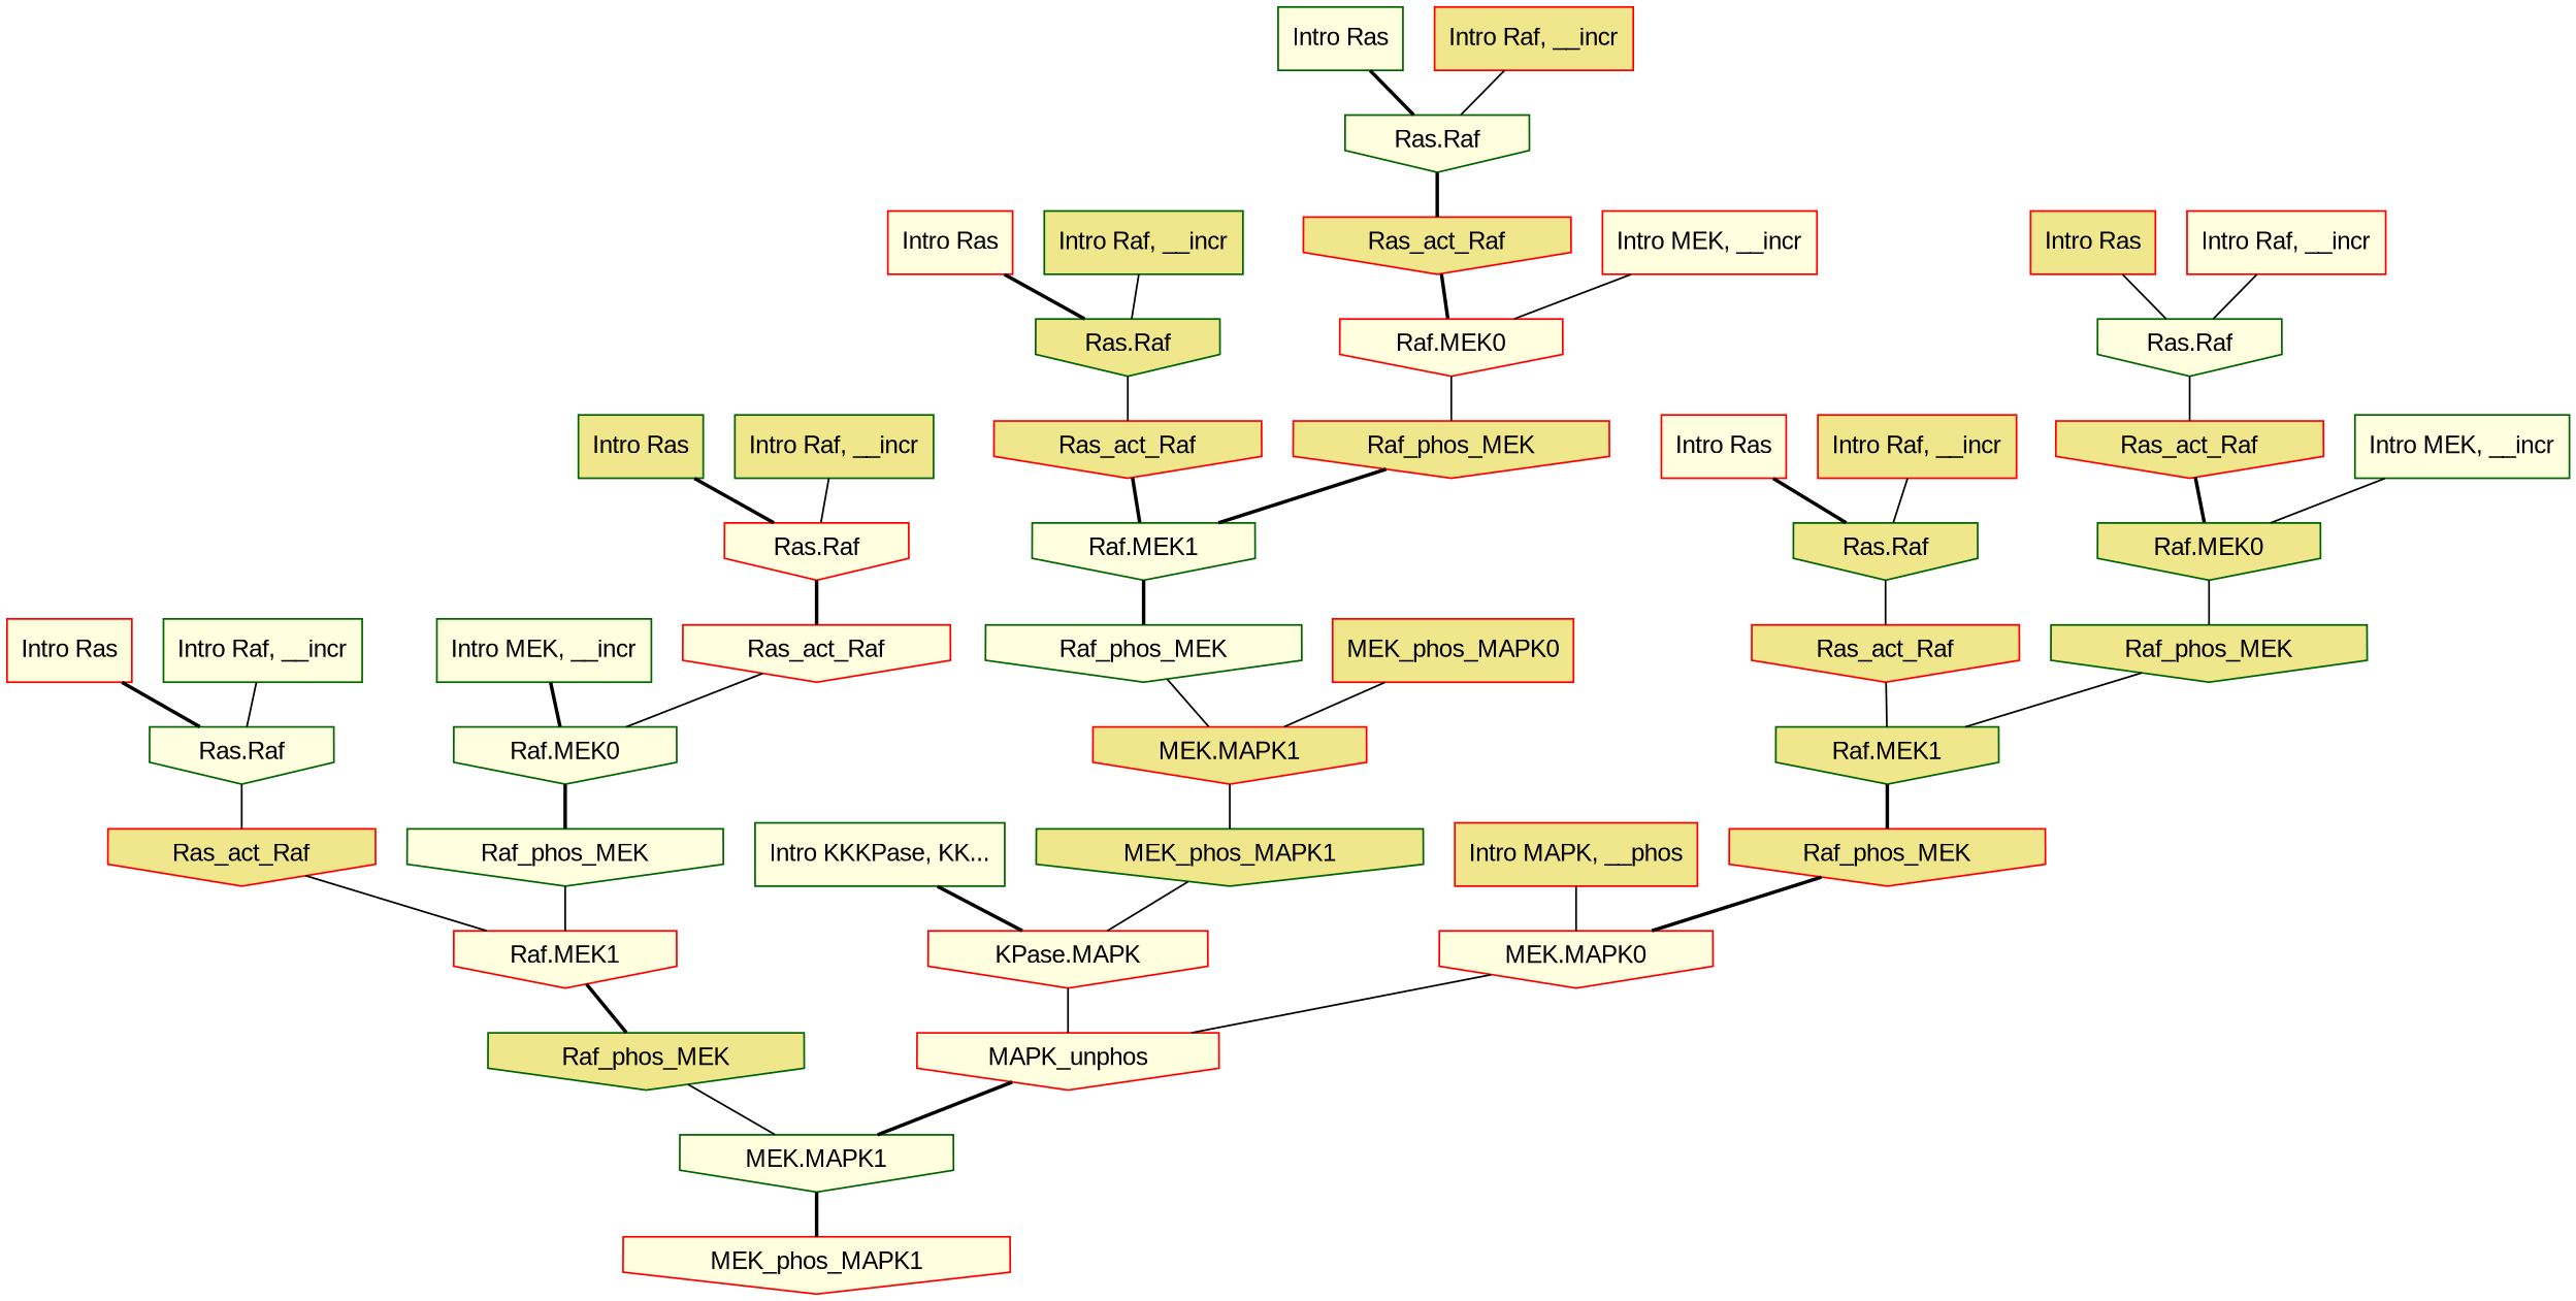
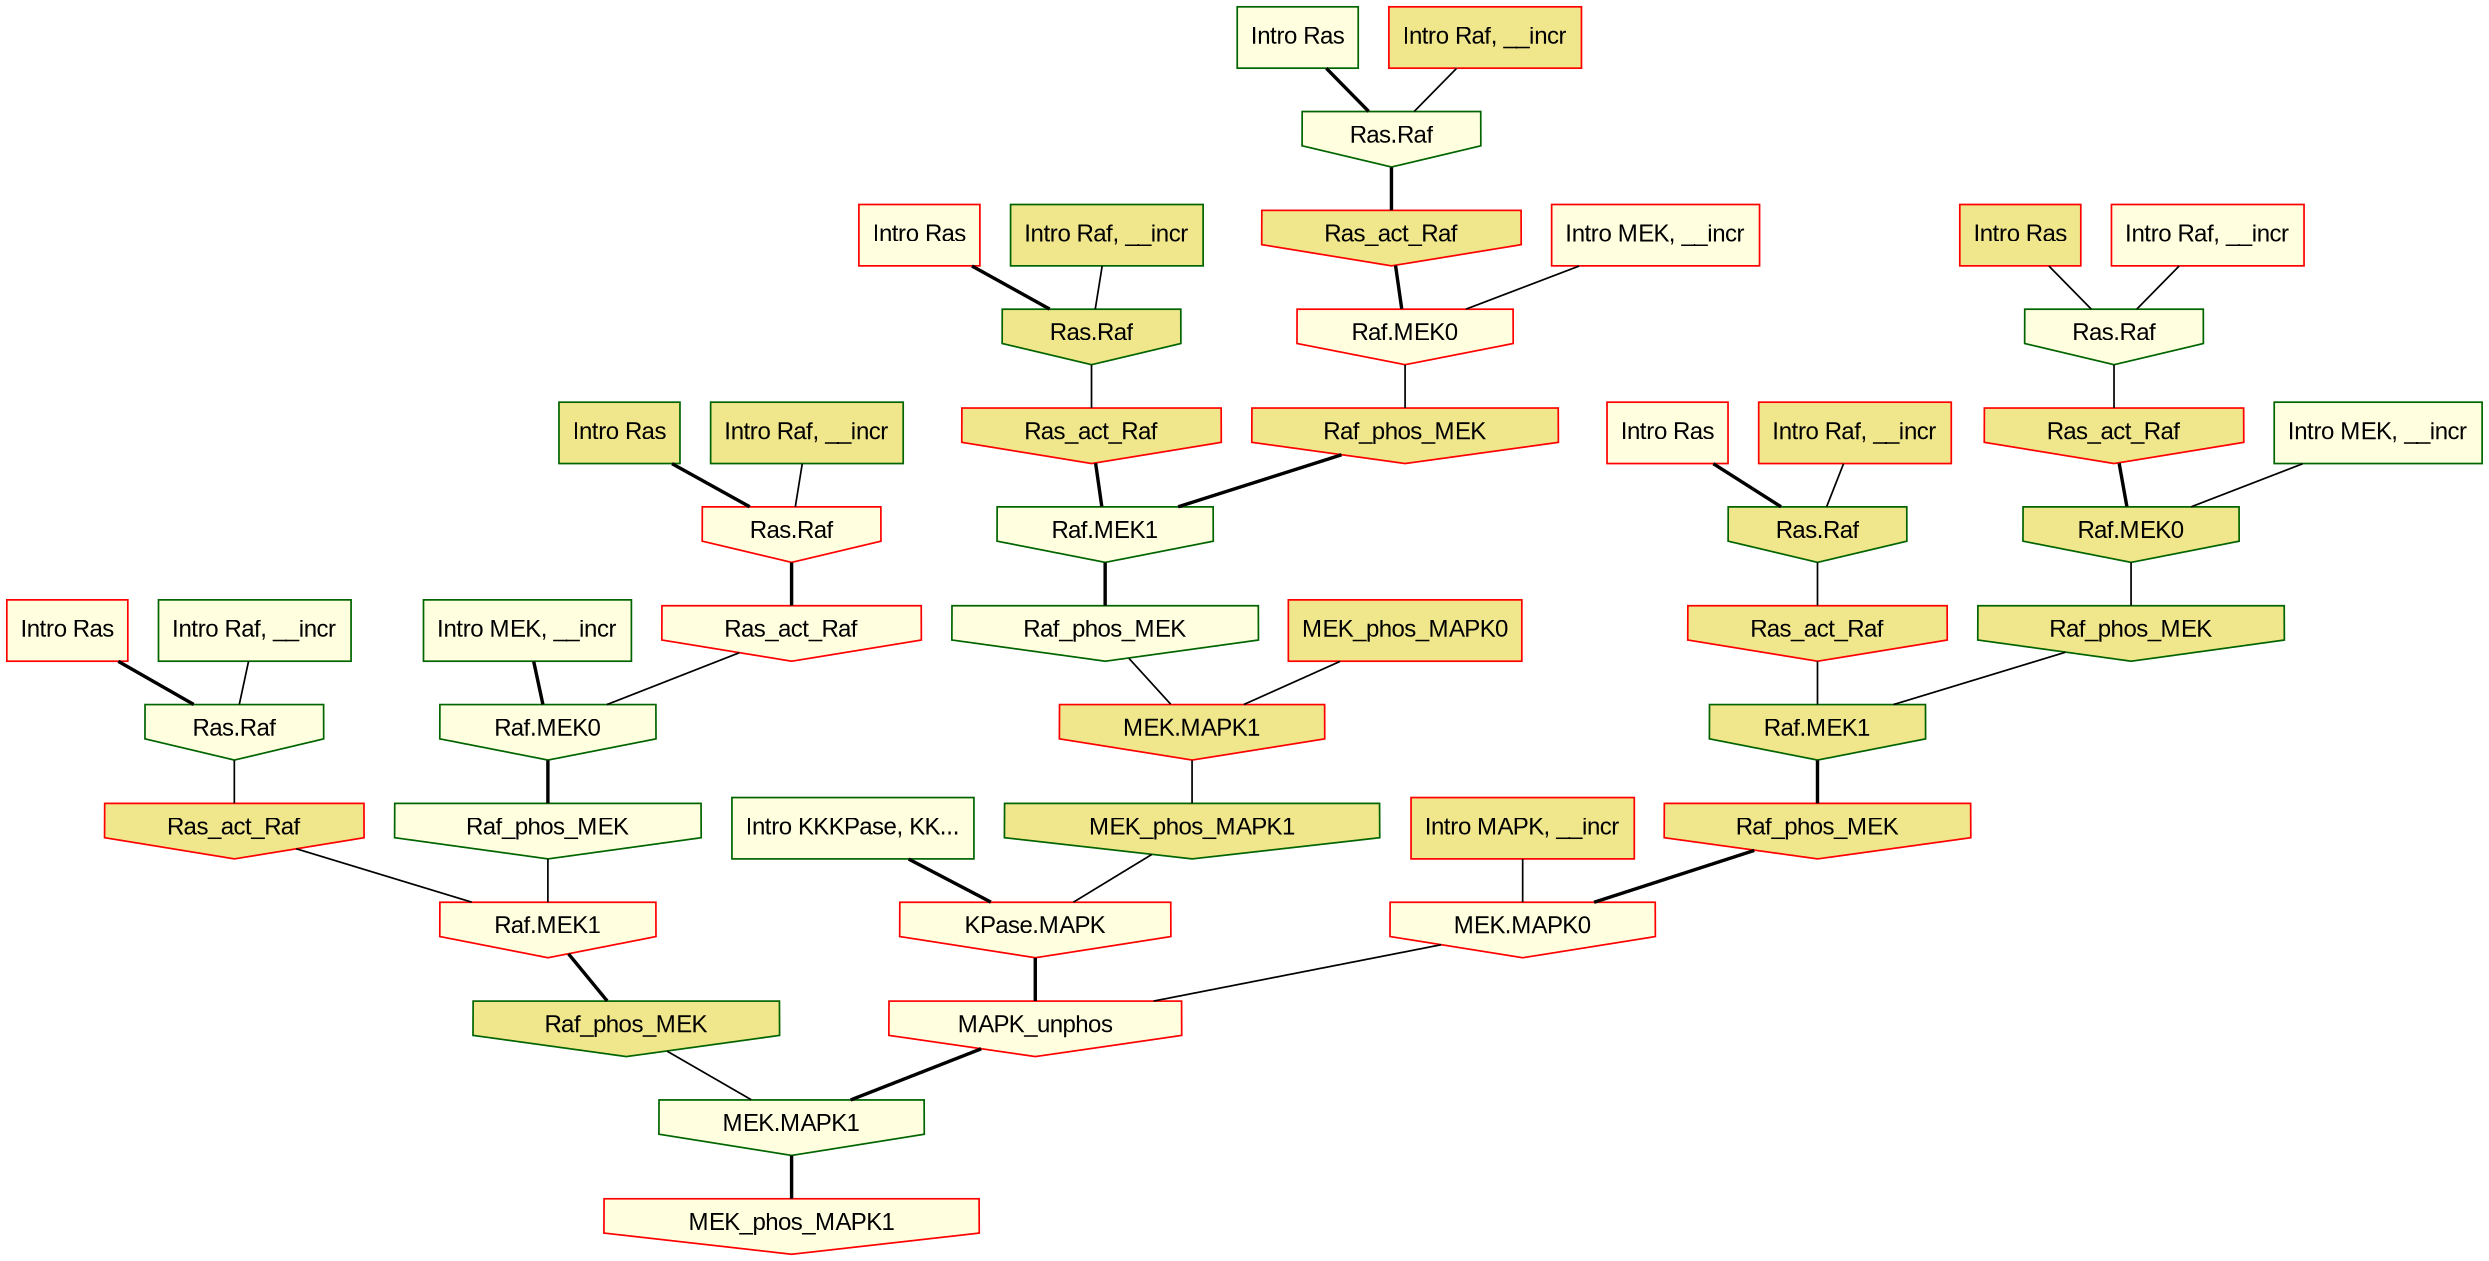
  digraph {
    fontname="Liberation Sans"
    rankdir=TB
    ranksep=0.30
    node [color=red fillcolor=lightyellow fontname="Liberation Sans" shape=invhouse style=filled]
    edge [color="0.000 0.000 0.000" dir=none fontname="Liberation Sans" style=solid]
    n1 [label="Intro Ras" shape=rectangle]
    n2 [color=darkgreen fillcolor=khaki label="Ras.Raf"]
    n3 [fillcolor=khaki label=Ras_act_Raf]
    n4 [label="Intro Ras" shape=rectangle]
    n5 [color=darkgreen label="Ras.Raf"]
    n6 [fillcolor=khaki label=Ras_act_Raf]
    n7 [label="Intro Ras" shape=rectangle]
    n8 [color=darkgreen fillcolor=khaki label="Ras.Raf"]
    n9 [fillcolor=khaki label=Ras_act_Raf]
    n10 [fillcolor=khaki label="Intro Ras" shape=rectangle]
    n11 [color=darkgreen label="Ras.Raf"]
    n12 [fillcolor=khaki label=Ras_act_Raf]
    n13 [color=darkgreen label="Intro Ras" shape=rectangle]
    n14 [color=darkgreen label="Ras.Raf"]
    n15 [fillcolor=khaki label=Ras_act_Raf]
    n16 [color=darkgreen fillcolor=khaki label="Intro Ras" shape=rectangle]
    n17 [label="Ras.Raf"]
    n18 [label=Ras_act_Raf]
    n19 [fillcolor=khaki label="Intro Raf, __incr" shape=rectangle]
    n20 [fillcolor=khaki label="Intro Raf, __incr" shape=rectangle]
    n21 [color=darkgreen fillcolor=khaki label="Intro Raf, __incr" shape=rectangle]
    n22 [color=darkgreen fillcolor=khaki label="Intro Raf, __incr" shape=rectangle]
    n23 [color=darkgreen label="Intro Raf, __incr" shape=rectangle]
    n24 [label="Intro Raf, __incr" shape=rectangle]
    n25 [color=darkgreen label="Intro MEK, __incr" shape=rectangle]
    n26 [color=darkgreen label="Raf.MEK0"]
    n27 [color=darkgreen label=Raf_phos_MEK]
    n28 [label="Intro MEK, __incr" shape=rectangle]
    n29 [label="Raf.MEK0"]
    n30 [fillcolor=khaki label=Raf_phos_MEK]
    n31 [color=darkgreen label="Intro MEK, __incr" shape=rectangle]
    n32 [color=darkgreen fillcolor=khaki label="Raf.MEK0"]
    n33 [color=darkgreen fillcolor=khaki label=Raf_phos_MEK]
-   n34 [fillcolor=khaki label="Intro MAPK, __phos" shape=rectangle]
+   n34 [fillcolor=khaki label="Intro MAPK, __incr" shape=rectangle]
    n35 [label="MEK.MAPK0"]
    n36 [label=MAPK_unphos]
    n37 [color=darkgreen label="Intro KKKPase, KK..." shape=rectangle]
    n38 [label="KPase.MAPK"]
    n39 [color=darkgreen label="Raf.MEK1"]
    n40 [color=darkgreen label=Raf_phos_MEK]
    n41 [label="Raf.MEK1"]
    n42 [color=darkgreen fillcolor=khaki label="Raf.MEK1"]
    n43 [fillcolor=khaki label=Raf_phos_MEK]
    n44 [color=darkgreen fillcolor=khaki label=Raf_phos_MEK]
    n45 [fillcolor=khaki label="MEK.MAPK1"]
    n46 [color=darkgreen fillcolor=khaki label=MEK_phos_MAPK1]
    n47 [fillcolor=khaki label=MEK_phos_MAPK0 shape=box]
    n48 [color=darkgreen label="MEK.MAPK1"]
    n49 [label=MEK_phos_MAPK1]
    n1 -> n2 [style=bold]
    n2 -> n3
    n3 -> n42
    n4 -> n5 [style=bold]
    n5 -> n6
    n6 -> n41
    n7 -> n8 [style=bold]
    n8 -> n9
    n9 -> n39 [style=bold]
    n10 -> n11
    n11 -> n12
    n12 -> n32 [style=bold]
    n13 -> n14 [style=bold]
    n14 -> n15 [style=bold]
    n15 -> n29 [style=bold]
    n16 -> n17 [style=bold]
    n17 -> n18 [style=bold]
    n18 -> n26
    n19 -> n2
    n20 -> n14
    n21 -> n8
    n22 -> n17
    n23 -> n5
    n24 -> n11
    n25 -> n26 [style=bold]
    n26 -> n27 [style=bold]
    n27 -> n41
    n28 -> n29
    n29 -> n30
    n30 -> n39 [style=bold]
    n31 -> n32
    n32 -> n33
    n33 -> n42
    n34 -> n35
    n35 -> n36
    n36 -> n48 [style=bold]
    n37 -> n38 [style=bold]
-   n38 -> n36
+   n38 -> n36 [style=bold]
    n39 -> n40 [style=bold]
    n40 -> n45
    n41 -> n44 [style=bold]
    n42 -> n43 [style=bold]
    n43 -> n35 [style=bold]
    n44 -> n48
    n45 -> n46
    n46 -> n38
    n47 -> n45
    n48 -> n49 [style=bold]
  }
